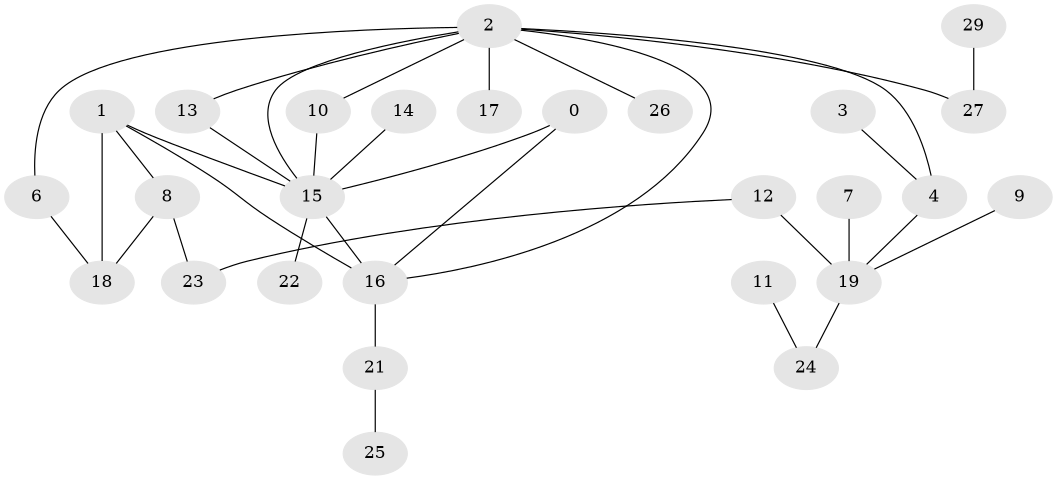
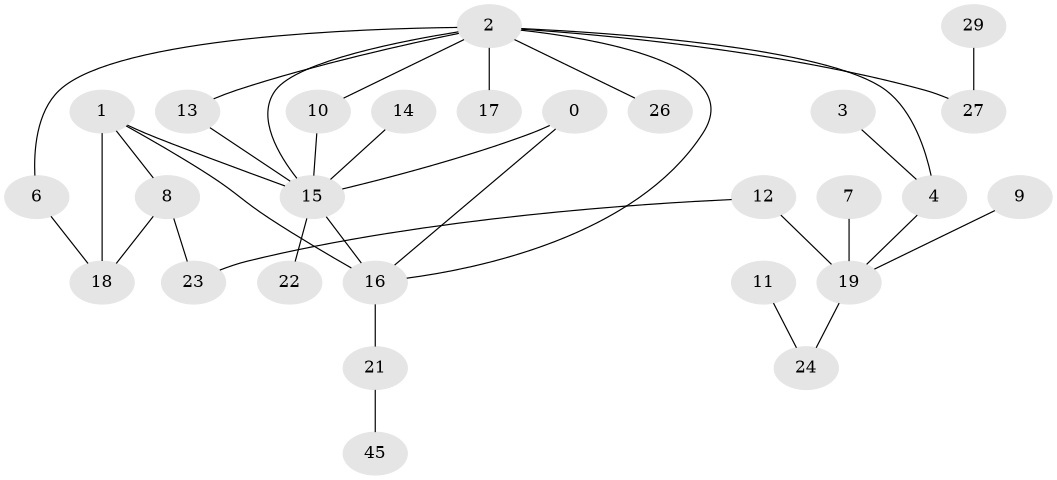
  graph {
    node [color=gray90 style=filled]
    edge [weight=1.0]
    1
    8
    15
    16
    18
    23
    22
    21
    2
    4
    6
    10
    13
    17
    26
    27
    19
    3
    24
    n20 [label=0]
    7
    9
    11
    12
    14
-   25
+   25 [label=45]
    n27 [label=29]
    1 -- 8
    1 -- 15 [weight=2.0]
    1 -- 16
    1 -- 18
    8 -- 18
    8 -- 23
    15 -- 16 [weight=2.0]
    15 -- 22
    16 -- 21 [weight=2.0]
    21 -- 25
    2 -- 15
    2 -- 16
    2 -- 4
    2 -- 6
    2 -- 10
    2 -- 13
    2 -- 17
    2 -- 26
    2 -- 27
    4 -- 19
    6 -- 18
    10 -- 15
    13 -- 15
    19 -- 24
    3 -- 4
    n20 -- 15
    n20 -- 16
    7 -- 19
    9 -- 19
    11 -- 24
    12 -- 23
    12 -- 19 [weight=2.0]
    14 -- 15
    n27 -- 27
  }
